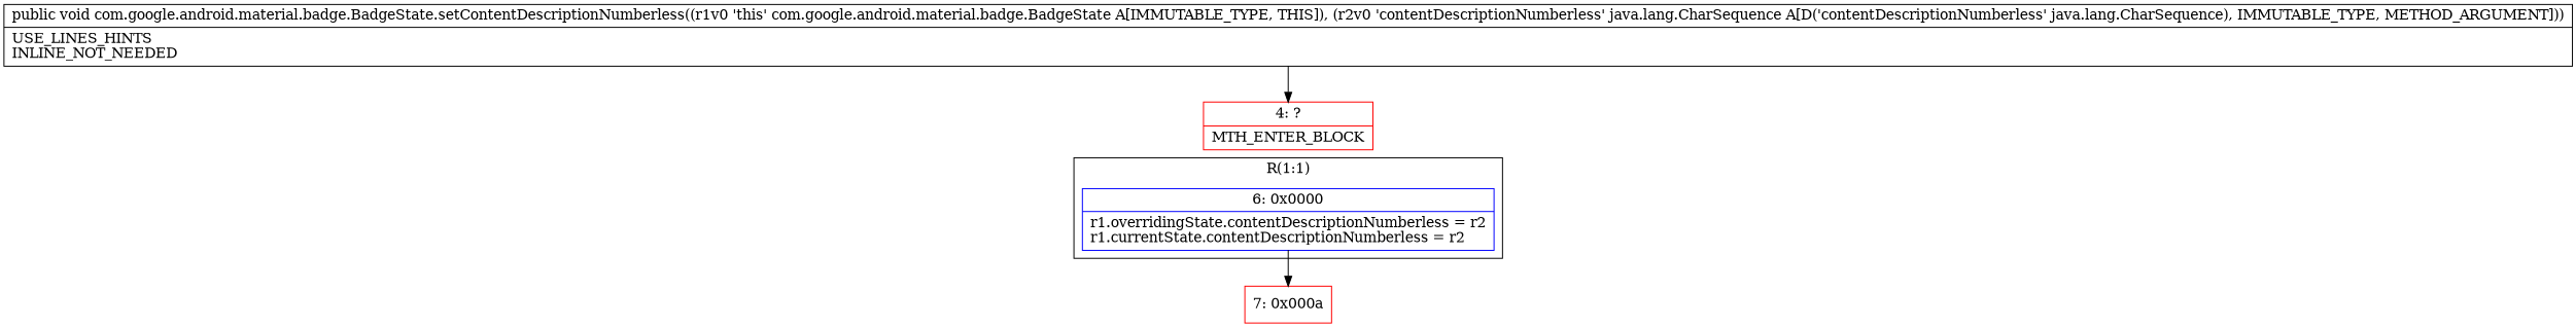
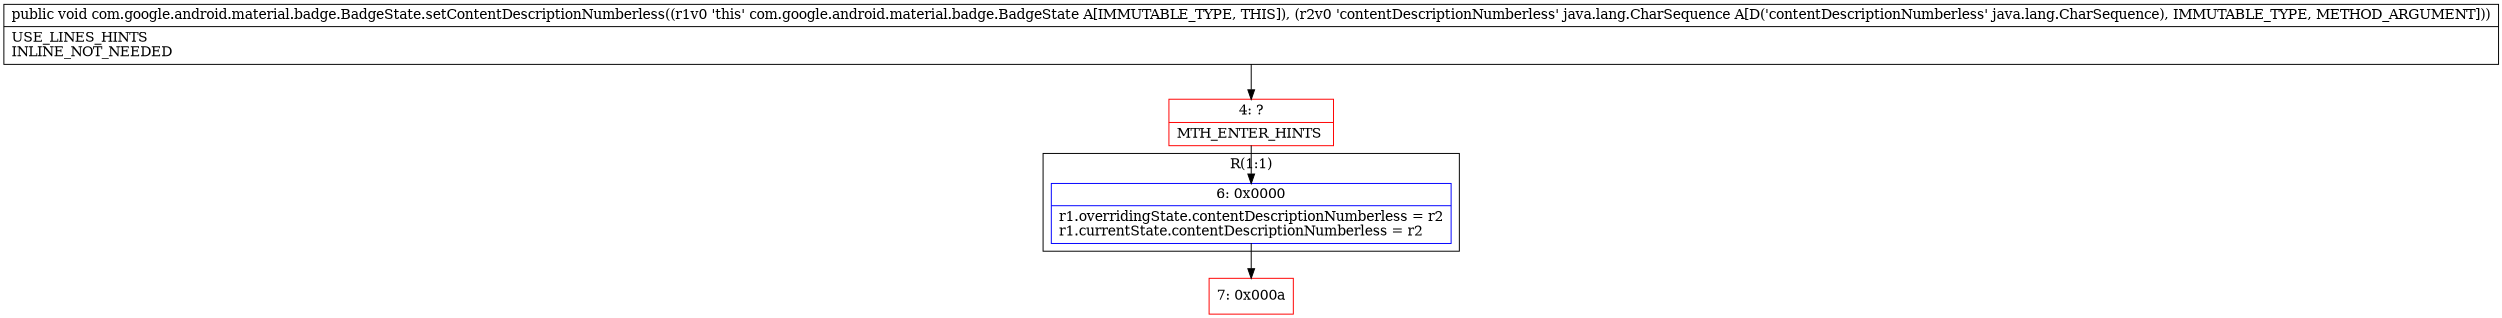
  digraph {
    node [color=red shape=record]
    n1 [color=blue label="{6\:\ 0x0000|r1.overridingState.contentDescriptionNumberless = r2\lr1.currentState.contentDescriptionNumberless = r2\l}"]
    n2 [label="{7\:\ 0x000a}"]
-   n3 [label="{4\:\ ?|MTH_ENTER_BLOCK\l}"]
+   n3 [label="{4\:\ ?|MTH_ENTER_HINTS\l}"]
    n4 [label="{public void com.google.android.material.badge.BadgeState.setContentDescriptionNumberless((r1v0 'this' com.google.android.material.badge.BadgeState A[IMMUTABLE_TYPE, THIS]), (r2v0 'contentDescriptionNumberless' java.lang.CharSequence A[D('contentDescriptionNumberless' java.lang.CharSequence), IMMUTABLE_TYPE, METHOD_ARGUMENT]))  | USE_LINES_HINTS\lINLINE_NOT_NEEDED\l}" color=""]
    subgraph cluster_1 {
      label="R(1:1)"
      n1
    }
    n1 -> n2
+   n3 -> n1
    n4 -> n3
  }
